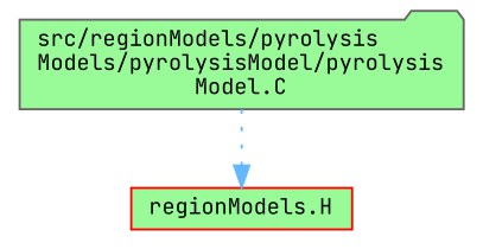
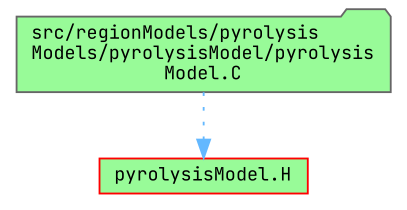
  digraph {
    fontname="JetBrains Mono"
    node [fillcolor=palegreen fontname="JetBrains Mono" fontsize=10 style=filled]
    n1 [color=gray40 fontcolor=black height=0.2 label="src/regionModels/pyrolysis\lModels/pyrolysisModel/pyrolysis\lModel.C" shape=folder width=0.4]
-   n2 [color=red height=0.2 label="regionModels.H" shape=box width=0.4]
+   n2 [color=red height=0.2 label="pyrolysisModel.H" shape=box width=0.4]
    n1 -> n2 [color=steelblue1 fontname="JetBrains Mono" fontsize=10 labelfontname=Helvetica labelfontsize=10 style=dotted]
  }
